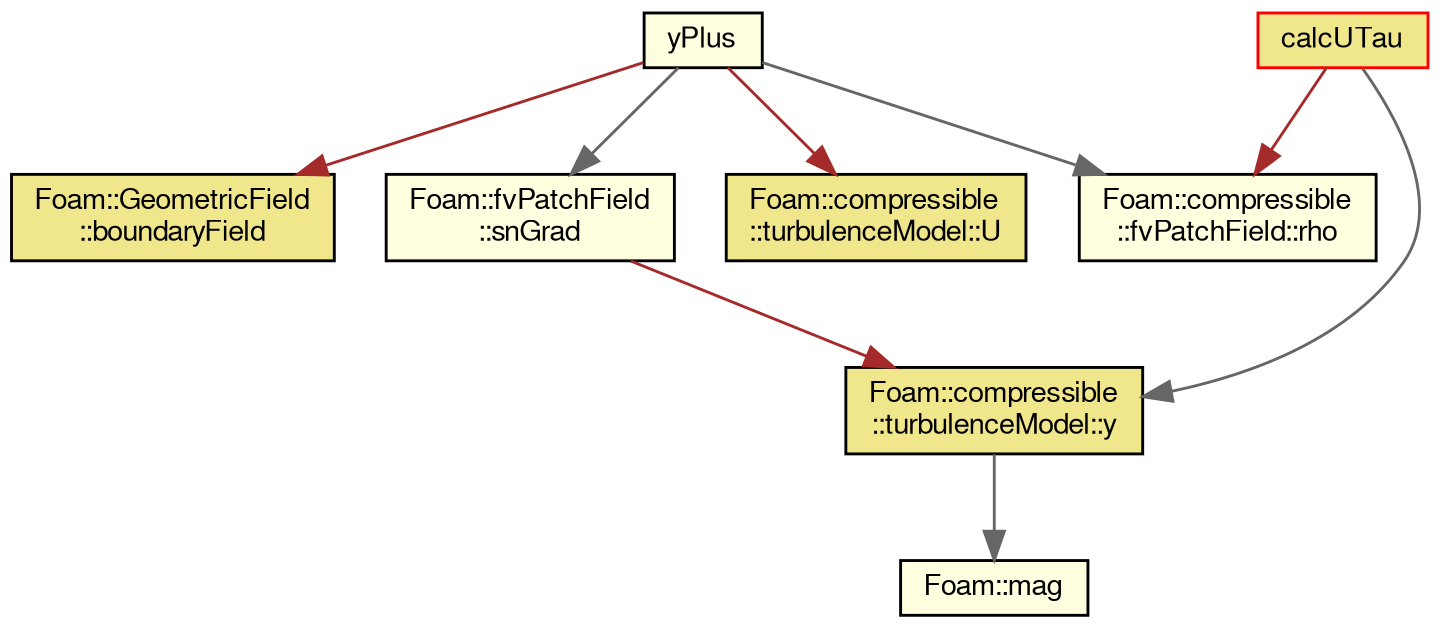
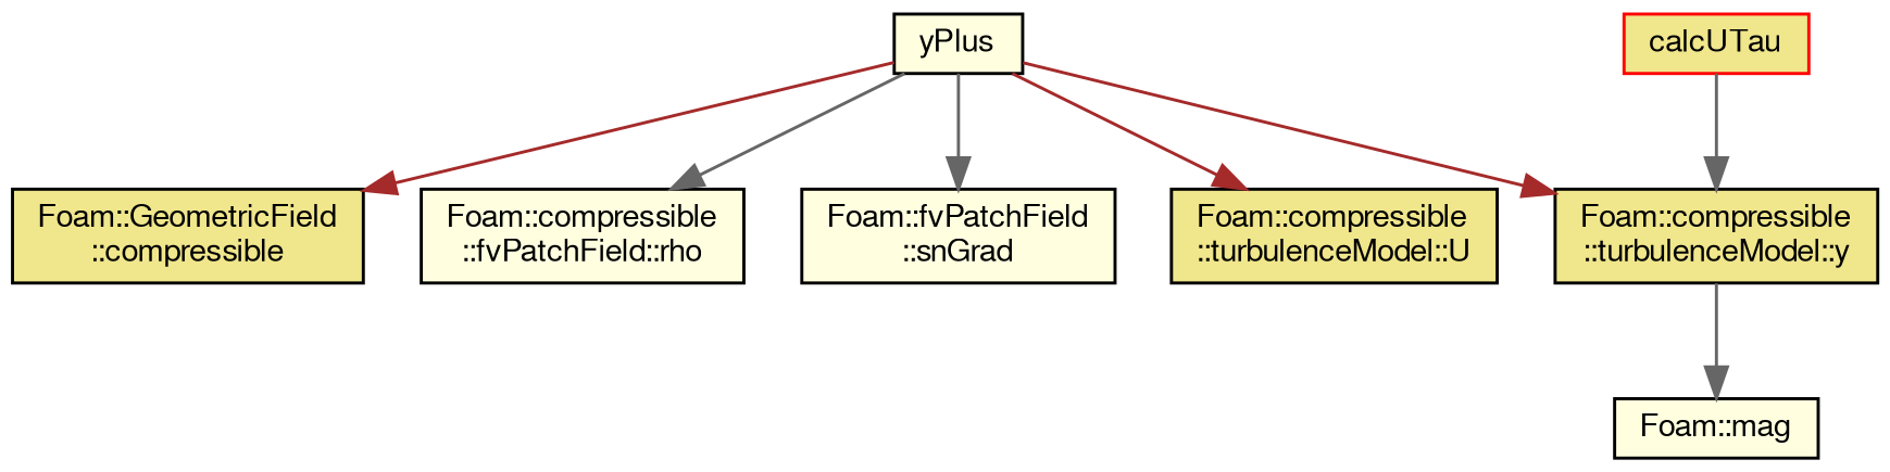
  digraph {
    rankdir=TB
    node [color=black fillcolor=lightyellow fontname=FreeSans fontsize=10 shape=record style=filled]
    edge [color=brown fontname=FreeSans fontsize=10 labelfontname=FreeSans labelfontsize=10 style=solid]
    n1 [fontcolor=black height=0.2 label=yPlus width=0.4]
-   n2 [fillcolor=khaki height=0.2 label="Foam::GeometricField\l::boundaryField" width=0.4]
+   n2 [fillcolor=khaki height=0.2 label="Foam::GeometricField\l::compressible" width=0.4]
    n3 [height=0.2 label="Foam::compressible\l::fvPatchField::rho" width=0.4]
    n4 [fillcolor=khaki height=0.2 label="Foam::compressible\l::turbulenceModel::y" width=0.4]
    n5 [height=0.2 label="Foam::fvPatchField\l::snGrad" width=0.4]
    n6 [fillcolor=khaki height=0.2 label="Foam::compressible\l::turbulenceModel::U" width=0.4]
    n7 [color=red fillcolor=khaki height=0.2 label=calcUTau width=0.4]
    n8 [height=0.2 label="Foam::mag" width=0.4]
    n1 -> n2
    n1 -> n3 [color=gray40]
-   n5 -> n4
+   n1 -> n4
    n1 -> n5 [color=gray40]
    n1 -> n6
    n4 -> n8 [color=gray40]
-   n7 -> n3
    n7 -> n4 [color=gray40]
  }
